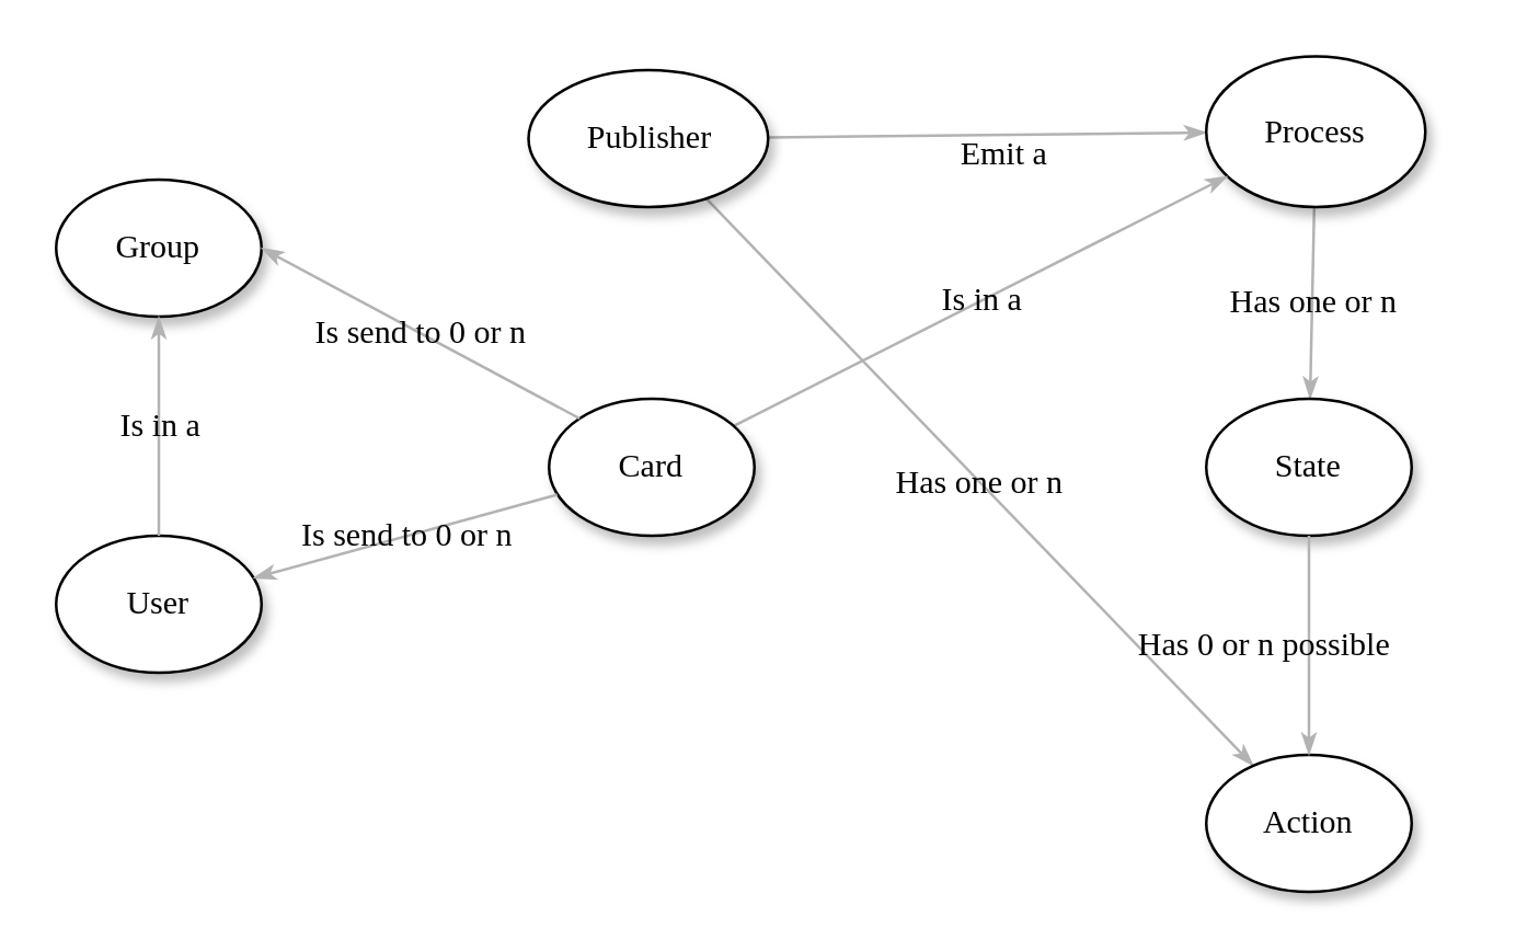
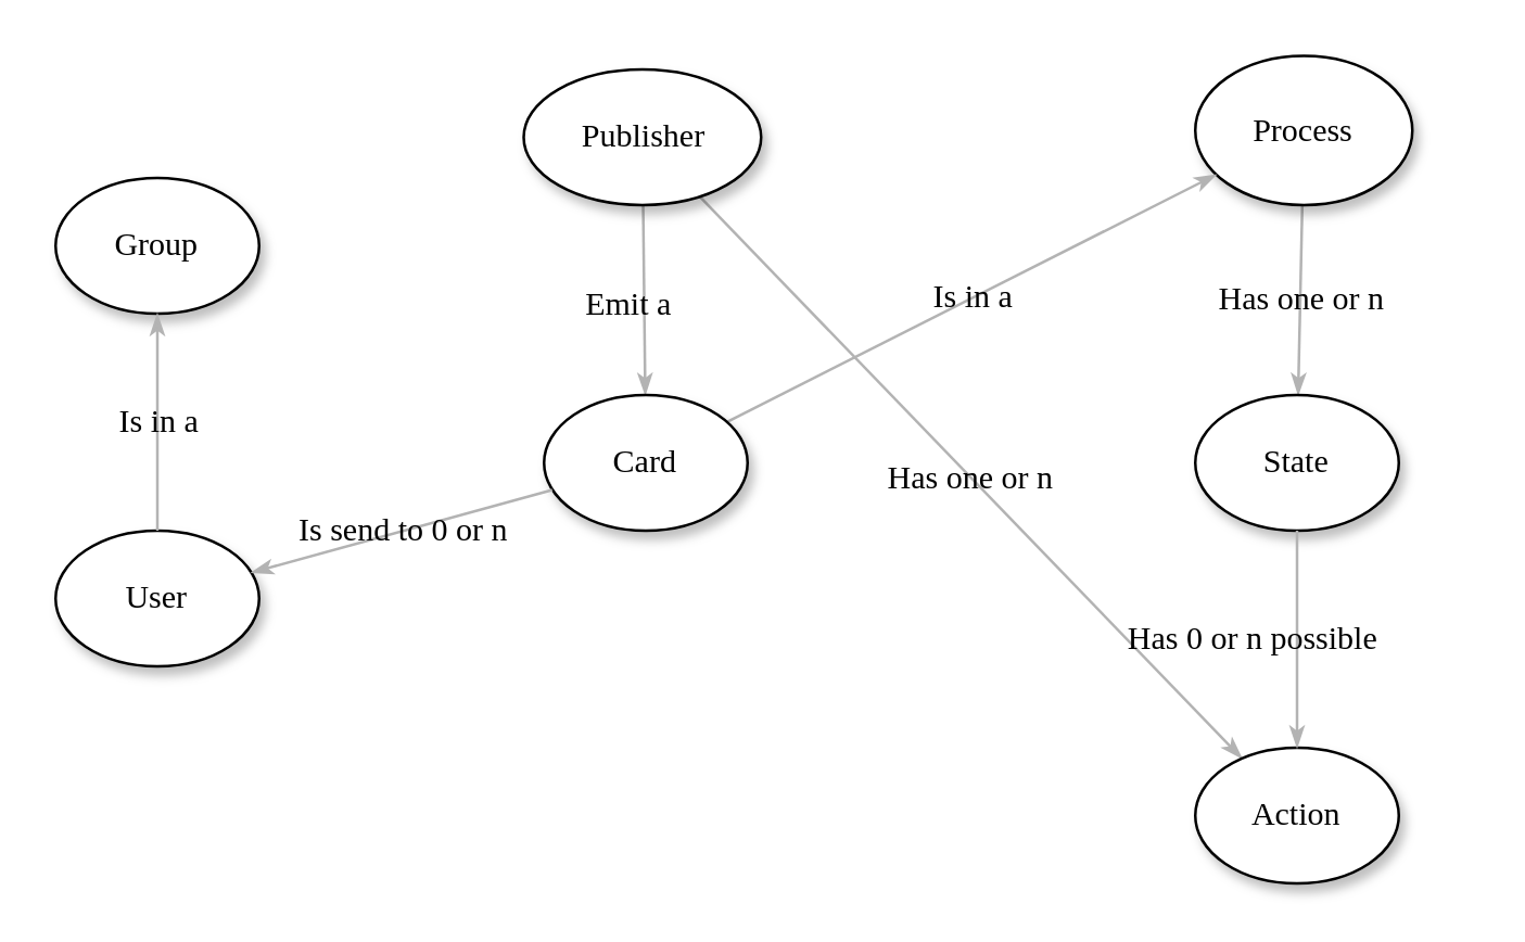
  <mxCell id="0" />
  <mxCell id="1" parent="0" />
  <mxCell id="2" value="Has one or n" style="edgeStyle=none;rounded=1;html=1;labelBackgroundColor=none;startArrow=none;startFill=0;startSize=5;endArrow=classicThin;endFill=1;endSize=5;jettySize=auto;orthogonalLoop=1;strokeColor=#B3B3B3;strokeWidth=1;fontFamily=Verdana;fontSize=12;" parent="1" source="4" target="12" edge="1"><mxGeometry relative="1" as="geometry" /></mxCell>
- <mxCell id="3" value="Emit a " style="edgeStyle=none;rounded=1;html=1;labelBackgroundColor=none;startArrow=none;startFill=0;startSize=5;endArrow=classicThin;endFill=1;endSize=5;jettySize=auto;orthogonalLoop=1;strokeColor=#B3B3B3;strokeWidth=1;fontFamily=Verdana;fontSize=12;" parent="1" source="4" target="6" edge="1"><mxGeometry x="0.061" y="-7" relative="1" as="geometry"><mxPoint x="1" as="offset" /></mxGeometry></mxCell>
+ <mxCell id="3" value="Emit a " style="edgeStyle=none;rounded=1;html=1;labelBackgroundColor=none;startArrow=none;startFill=0;startSize=5;endArrow=classicThin;endFill=1;endSize=5;jettySize=auto;orthogonalLoop=1;strokeColor=#B3B3B3;strokeWidth=1;fontFamily=Verdana;fontSize=12" parent="1" source="4" target="9" edge="1"><mxGeometry x="0.061" y="-7" relative="1" as="geometry"><mxPoint x="1" as="offset" /></mxGeometry></mxCell>
  <mxCell id="4" value="Publisher" style="ellipse;whiteSpace=wrap;html=1;rounded=0;shadow=1;comic=0;labelBackgroundColor=none;strokeWidth=1;fontFamily=Verdana;fontSize=12;align=center;" parent="1" vertex="1"><mxGeometry x="192.5" y="25" width="87.5" height="50" as="geometry" /></mxCell>
  <mxCell id="5" value="Has one or n " style="edgeStyle=none;rounded=1;html=1;labelBackgroundColor=none;startArrow=none;startFill=0;startSize=5;endArrow=classicThin;endFill=1;endSize=5;jettySize=auto;orthogonalLoop=1;strokeColor=#B3B3B3;strokeWidth=1;fontFamily=Verdana;fontSize=12" parent="1" source="6" target="7" edge="1"><mxGeometry relative="1" as="geometry" /></mxCell>
  <mxCell id="6" value="Process" style="ellipse;whiteSpace=wrap;html=1;rounded=0;shadow=1;comic=0;labelBackgroundColor=none;strokeWidth=1;fontFamily=Verdana;fontSize=12;align=center;" parent="1" vertex="1"><mxGeometry x="440" y="20" width="80" height="55" as="geometry" /></mxCell>
  <mxCell id="7" value="State" style="ellipse;whiteSpace=wrap;html=1;rounded=0;shadow=1;comic=0;labelBackgroundColor=none;strokeWidth=1;fontFamily=Verdana;fontSize=12;align=center;" parent="1" vertex="1"><mxGeometry x="440" y="145" width="75" height="50" as="geometry" /></mxCell>
  <mxCell id="8" value="Is in a " style="edgeStyle=none;rounded=1;html=1;labelBackgroundColor=none;startArrow=none;startFill=0;startSize=5;endArrow=classicThin;endFill=1;endSize=5;jettySize=auto;orthogonalLoop=1;strokeColor=#B3B3B3;strokeWidth=1;fontFamily=Verdana;fontSize=12" parent="1" source="9" target="6" edge="1"><mxGeometry relative="1" as="geometry" /></mxCell>
  <mxCell id="9" value="Card " style="ellipse;whiteSpace=wrap;html=1;rounded=0;shadow=1;comic=0;labelBackgroundColor=none;strokeWidth=1;fontFamily=Verdana;fontSize=12;align=center;" parent="1" vertex="1"><mxGeometry x="200" y="145" width="75" height="50" as="geometry" /></mxCell>
  <mxCell id="10" value="User" style="ellipse;whiteSpace=wrap;html=1;rounded=0;shadow=1;comic=0;labelBackgroundColor=none;strokeWidth=1;fontFamily=Verdana;fontSize=12;align=center;" parent="1" vertex="1"><mxGeometry x="20" y="195" width="75" height="50" as="geometry" /></mxCell>
  <mxCell id="11" value="Group" style="ellipse;whiteSpace=wrap;html=1;rounded=0;shadow=1;comic=0;labelBackgroundColor=none;strokeWidth=1;fontFamily=Verdana;fontSize=12;align=center;" parent="1" vertex="1"><mxGeometry x="20" y="65" width="75" height="50" as="geometry" /></mxCell>
  <mxCell id="12" value="Action" style="ellipse;whiteSpace=wrap;html=1;rounded=0;shadow=1;comic=0;labelBackgroundColor=none;strokeWidth=1;fontFamily=Verdana;fontSize=12;align=center;" parent="1" vertex="1"><mxGeometry x="440" y="275" width="75" height="50" as="geometry" /></mxCell>
  <mxCell id="13" value="Has 0 or n possible " style="edgeStyle=none;rounded=1;html=1;labelBackgroundColor=none;startArrow=none;startFill=0;startSize=5;endArrow=classicThin;endFill=1;endSize=5;jettySize=auto;orthogonalLoop=1;strokeColor=#B3B3B3;strokeWidth=1;fontFamily=Verdana;fontSize=12;exitX=0.5;exitY=1;exitDx=0;exitDy=0;" parent="1" source="7" target="12" edge="1"><mxGeometry y="-17" relative="1" as="geometry"><mxPoint x="269.653" y="190.172" as="sourcePoint" /><mxPoint x="371.162" y="282.204" as="targetPoint" /><mxPoint as="offset" /></mxGeometry></mxCell>
  <mxCell id="14" value="Is in a " style="edgeStyle=none;rounded=1;html=1;labelBackgroundColor=none;startArrow=none;startFill=0;startSize=5;endArrow=classicThin;endFill=1;endSize=5;jettySize=auto;orthogonalLoop=1;strokeColor=#B3B3B3;strokeWidth=1;fontFamily=Verdana;fontSize=12;exitX=0.5;exitY=0;exitDx=0;exitDy=0;" parent="1" source="10" target="11" edge="1"><mxGeometry relative="1" as="geometry"><mxPoint x="269.653" y="190.172" as="sourcePoint" /><mxPoint x="371.162" y="282.204" as="targetPoint" /></mxGeometry></mxCell>
  <mxCell id="15" value="Is send to 0 or n " style="edgeStyle=none;rounded=1;html=1;labelBackgroundColor=none;startArrow=none;startFill=0;startSize=5;endArrow=classicThin;endFill=1;endSize=5;jettySize=auto;orthogonalLoop=1;strokeColor=#B3B3B3;strokeWidth=1;fontFamily=Verdana;fontSize=12;exitX=0.04;exitY=0.7;exitDx=0;exitDy=0;exitPerimeter=0;" parent="1" source="9" target="10" edge="1"><mxGeometry relative="1" as="geometry"><mxPoint x="269.653" y="190.172" as="sourcePoint" /><mxPoint x="371.162" y="282.204" as="targetPoint" /></mxGeometry></mxCell>
- <mxCell id="16" value="Is send to 0 or n " style="edgeStyle=none;rounded=1;html=1;labelBackgroundColor=none;startArrow=none;startFill=0;startSize=5;endArrow=classicThin;endFill=1;endSize=5;jettySize=auto;orthogonalLoop=1;strokeColor=#B3B3B3;strokeWidth=1;fontFamily=Verdana;fontSize=12;exitX=0;exitY=0;exitDx=0;exitDy=0;entryX=1;entryY=0.5;entryDx=0;entryDy=0;" parent="1" source="9" target="11" edge="1"><mxGeometry relative="1" as="geometry"><mxPoint x="213" y="180" as="sourcePoint" /><mxPoint x="103.315" y="202.59" as="targetPoint" /></mxGeometry></mxCell>
  <mxCell id="17" value="" style="rounded=0;whiteSpace=wrap;html=1;" vertex="1" parent="1"><mxGeometry x="540" y="165" height="60" as="geometry" /></mxCell>
